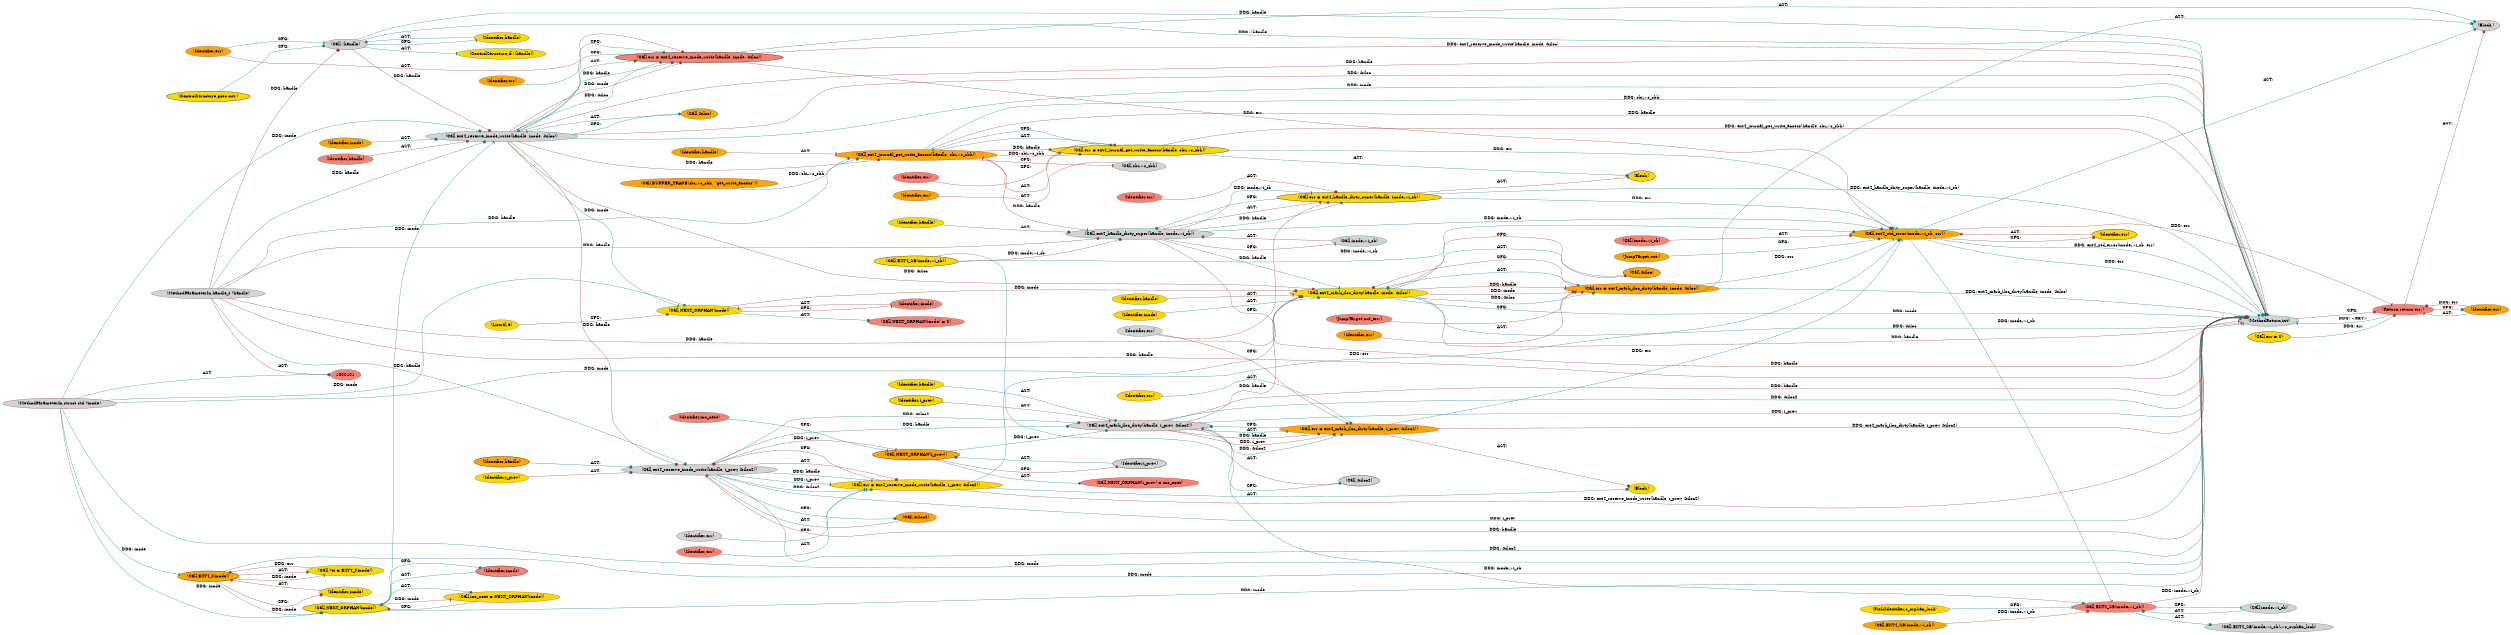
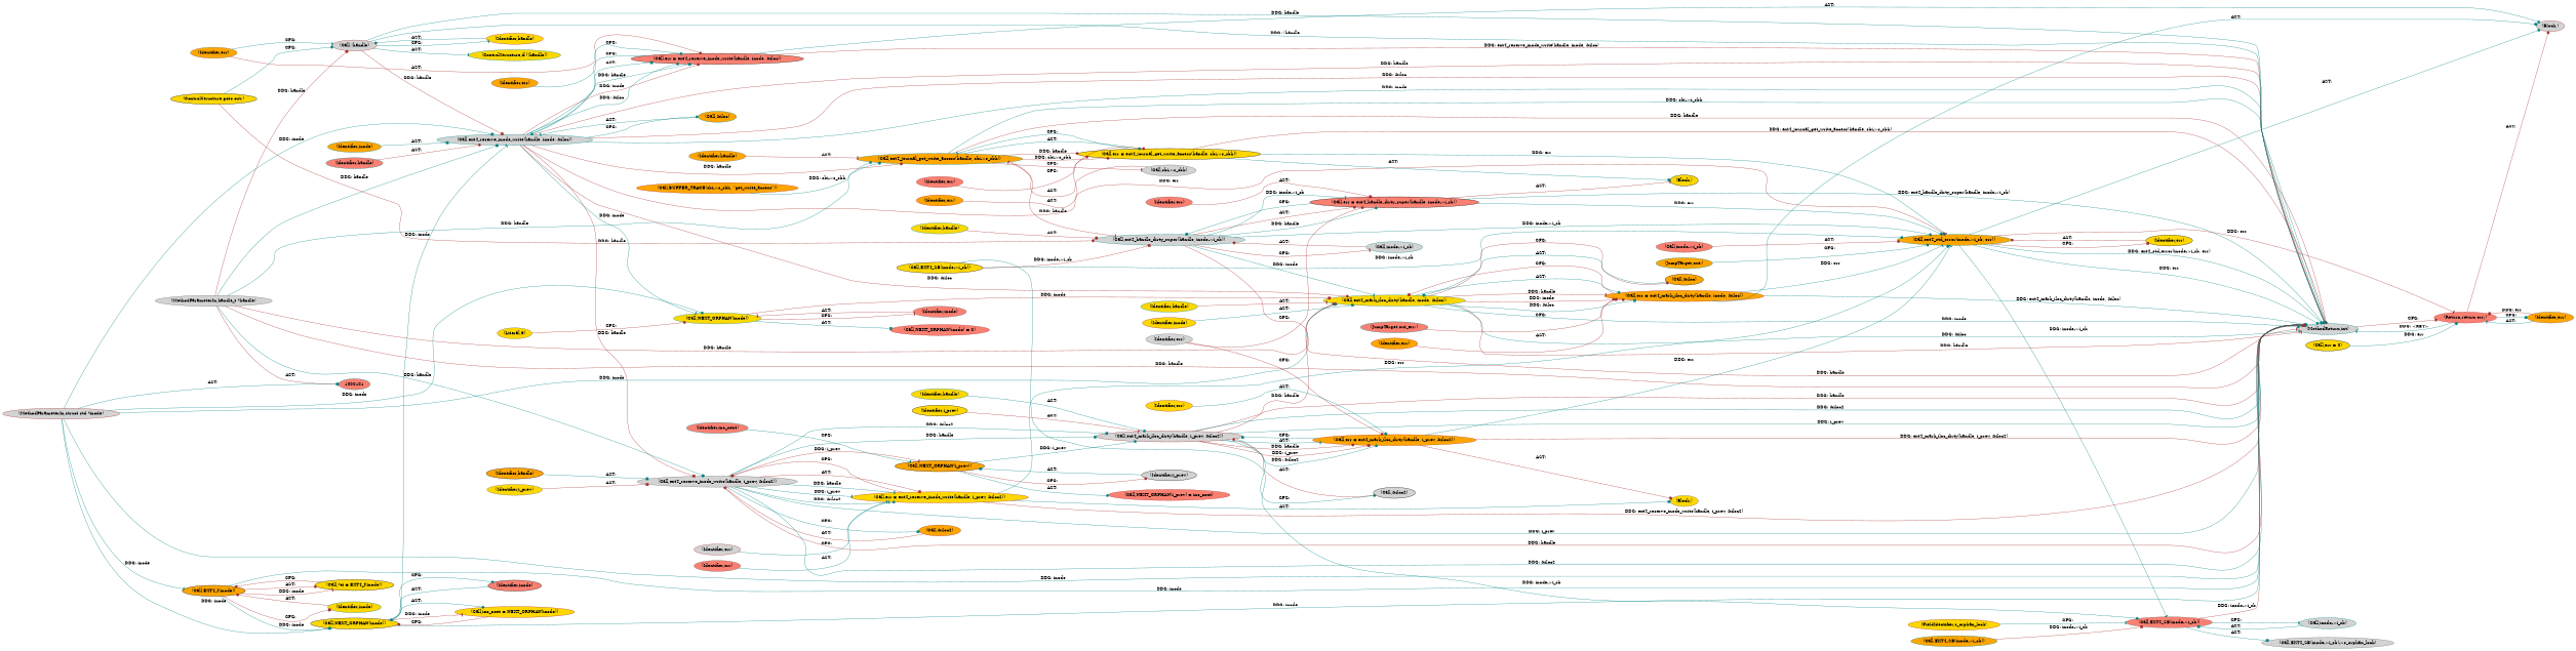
  digraph {
    fontname="DejaVu Serif"
    rankdir=LR
    node [color=teal fillcolor=gold fontname="DejaVu Serif" style=filled]
    edge [arrowhead=dot color=teal fontname="DejaVu Serif"]
    n1 [fillcolor=lightgrey label="(Call,ext4_reserve_inode_write(handle, inode, &iloc))"]
    n2 [color=black fillcolor=salmon label="(Call,err = ext4_reserve_inode_write(handle, inode, &iloc))"]
-   n3 [color=brown fillcolor=orange label="(Call,ext4_journal_get_write_access(handle, sbi->s_sbh))"]
+   n3 [fillcolor=orange label="(Call,ext4_journal_get_write_access(handle, sbi->s_sbh))"]
    n4 [label="(Call,ext4_mark_iloc_dirty(handle, inode, &iloc))"]
    n5 [color=gray40 fillcolor=lightgrey label="(Call,ext4_reserve_inode_write(handle, i_prev, &iloc2))"]
    n6 [label="(Call,NEXT_ORPHAN(inode))"]
    n7 [fillcolor=orange label="(Call,&iloc)"]
    n8 [fillcolor=lightgrey label="(MethodReturn,int)"]
    n9 [fillcolor=orange label="(Call,ext4_std_error(inode->i_sb, err))"]
    n10 [color=brown fillcolor=lightgrey label="(Block,)"]
    n11 [fillcolor=lightgrey label="(Call,ext4_handle_dirty_super(handle, inode->i_sb))"]
    n12 [color=black label="(Call,err = ext4_journal_get_write_access(handle, sbi->s_sbh))"]
    n13 [color=gray40 fillcolor=lightgrey label="(Call,sbi->s_sbh)"]
    n14 [color=brown fillcolor=orange label="(Call,err = ext4_mark_iloc_dirty(handle, inode, &iloc))"]
    n15 [color=black fillcolor=orange label="(Call,&iloc)"]
    n16 [color=brown fillcolor=lightgrey label="(Call,ext4_mark_iloc_dirty(handle, i_prev, &iloc2))"]
    n17 [color=brown label="(Call,err = ext4_reserve_inode_write(handle, i_prev, &iloc2))"]
    n18 [color=black fillcolor=orange label="(Call,NEXT_ORPHAN(i_prev))"]
    n19 [color=brown fillcolor=orange label="(Call,&iloc2)"]
    n20 [color=gray40 fillcolor=salmon label="(Identifier,inode)"]
    n21 [color=brown fillcolor=salmon label="(Call,NEXT_ORPHAN(inode) = 0)"]
    n22 [color=brown fillcolor=salmon label="(Return,return err;)"]
    n23 [color=brown fillcolor=lightgrey label="(Call,!handle)"]
    n24 [label="(ControlStructure,if (!handle))"]
    n25 [color=brown label="(Identifier,handle)"]
    n26 [color=gray40 fillcolor=lightgrey label="(MethodParameterIn,handle_t *handle)"]
    1000101 [fillcolor=salmon]
-   n28 [color=black label="(Call,err = ext4_handle_dirty_super(handle, inode->i_sb))"]
+   n28 [color=black fillcolor=salmon label="(Call,err = ext4_handle_dirty_super(handle, inode->i_sb))"]
    n29 [fillcolor=lightgrey label="(Call,inode->i_sb)"]
    n30 [color=brown fillcolor=orange label="(Call,err = ext4_mark_iloc_dirty(handle, i_prev, &iloc2))"]
    n31 [color=black fillcolor=lightgrey label="(Call,&iloc2)"]
    n32 [color=black label="(Call,NEXT_ORPHAN(inode))"]
    n33 [color=brown label="(Call,ino_next = NEXT_ORPHAN(inode))"]
    n34 [color=black fillcolor=salmon label="(Identifier,inode)"]
    n35 [color=black fillcolor=orange label="(Call,EXT4_I(inode))"]
    n36 [label="(Identifier,inode)"]
-   n37 [label="(Call,*ei = EXT4_I(inode))"]
+   n37 [color=black label="(Call,*ei = EXT4_I(inode))"]
    n38 [color=brown fillcolor=lightgrey label="(MethodParameterIn,struct std *inode)"]
    n39 [color=gray40 fillcolor=salmon label="(Call,EXT4_SB(inode->i_sb))"]
    n40 [color=black label="(Identifier,err)"]
    n41 [fillcolor=lightgrey label="(Call,inode->i_sb)"]
    n42 [color=gray40 fillcolor=lightgrey label="(Call,EXT4_SB(inode->i_sb)->s_orphan_lock)"]
    n43 [color=gray40 fillcolor=orange label="(Identifier,err)"]
    n44 [color=black label="(Block,)"]
    n45 [color=gray40 label="(Block,)"]
    n46 [color=brown fillcolor=salmon label="(Call,NEXT_ORPHAN(i_prev) = ino_next)"]
    n47 [color=black fillcolor=lightgrey label="(Identifier,i_prev)"]
    n48 [color=brown label="(FieldIdentifier,s_orphan_lock)"]
    n49 [color=brown label="(Identifier,err)"]
    n50 [color=gray40 fillcolor=salmon label="(Call,inode->i_sb)"]
    n51 [fillcolor=orange label="(JumpTarget,out:)"]
    n52 [color=brown fillcolor=lightgrey label="(Identifier,err)"]
    n53 [color=gray40 fillcolor=salmon label="(Identifier,err)"]
    n54 [fillcolor=salmon label="(Identifier,ino_next)"]
    n55 [color=gray40 fillcolor=salmon label="(Identifier,err)"]
    n56 [color=brown fillcolor=orange label="(Identifier,err)"]
    n57 [color=gray40 label="(Literal,9)"]
    n58 [color=gray40 fillcolor=orange label="(Identifier,err)"]
    n59 [fillcolor=salmon label="(Identifier,handle)"]
    n60 [label="(Identifier,handle)"]
    n61 [color=black label="(Call,err = 0)"]
    n62 [label="(Identifier,handle)"]
    n63 [fillcolor=orange label="(Identifier,inode)"]
    n64 [color=black label="(ControlStructure,goto out;)"]
    n65 [color=gray40 label="(Identifier,i_prev)"]
    n66 [color=gray40 fillcolor=orange label="(Identifier,err)"]
    n67 [fillcolor=salmon label="(JumpTarget,out_err:)"]
    n68 [color=black label="(Call,EXT4_SB(inode->i_sb))"]
    n69 [color=brown label="(Identifier,inode)"]
    n70 [color=brown fillcolor=salmon label="(Identifier,err)"]
    n71 [color=gray40 fillcolor=orange label="(Identifier,handle)"]
    n72 [color=gray40 fillcolor=lightgrey label="(Identifier,err)"]
    n73 [color=brown fillcolor=orange label="(Identifier,err)"]
    n74 [fillcolor=orange label="(Call,EXT4_SB(inode->i_sb))"]
    n75 [color=black fillcolor=orange label="(Identifier,handle)"]
    n76 [color=brown fillcolor=orange label="(Call,BUFFER_TRACE(sbi->s_sbh, \"get_write_access\"))"]
    n77 [label="(Identifier,handle)"]
    n78 [color=black label="(Identifier,i_prev)"]
    n1 -> n2 [arrowhead=box label="AST: "]
    n1 -> n2 [arrowhead=box label="DDG: handle"]
    n1 -> n2 [color=brown label="DDG: inode"]
    n1 -> n2 [label="DDG: &iloc"]
    n1 -> n3 [color=brown label="DDG: handle"]
    n1 -> n4 [color=brown label="DDG: &iloc"]
    n1 -> n5 [arrowhead=box color=brown label="DDG: handle"]
    n1 -> n6 [arrowhead=tee label="DDG: inode"]
    n1 -> n7 [label="CFG: "]
    n1 -> n8 [arrowhead=box color=brown label="DDG: handle"]
    n1 -> n8 [arrowhead=box color=brown label="DDG: &iloc"]
    n1 -> n8 [arrowhead=tee label="DDG: inode"]
    n2 -> n1 [label="CFG: "]
    n2 -> n8 [arrowhead=tee color=brown label="DDG: ext4_reserve_inode_write(handle, inode, &iloc)"]
-   n2 -> n9 [arrowhead=box color=brown label="DDG: err"]
+   n1 -> n9 [arrowhead=box color=brown label="DDG: err"]
    n2 -> n10 [label="AST: "]
    n3 -> n8 [arrowhead=box label="DDG: sbi->s_sbh"]
    n3 -> n8 [arrowhead=tee color=brown label="DDG: handle"]
    n3 -> n11 [arrowhead=tee color=brown label="DDG: handle"]
    n3 -> n12 [label="AST: "]
    n3 -> n12 [color=brown label="DDG: handle"]
    n3 -> n12 [color=brown label="DDG: sbi->s_sbh"]
    n3 -> n13 [arrowhead=tee color=brown label="CFG: "]
    n4 -> n8 [label="DDG: inode"]
    n4 -> n8 [arrowhead=tee label="DDG: &iloc"]
    n4 -> n8 [arrowhead=tee color=brown label="DDG: handle"]
    n4 -> n14 [label="AST: "]
    n4 -> n14 [arrowhead=tee color=brown label="DDG: handle"]
    n4 -> n14 [color=brown label="DDG: inode"]
    n4 -> n14 [arrowhead=box label="DDG: &iloc"]
    n4 -> n15 [color=brown label="CFG: "]
    n5 -> n8 [color=brown label="DDG: handle"]
    n5 -> n8 [arrowhead=box label="DDG: &iloc2"]
    n5 -> n8 [arrowhead=box label="DDG: i_prev"]
    n5 -> n16 [arrowhead=box label="DDG: handle"]
    n5 -> n16 [arrowhead=box label="DDG: &iloc2"]
    n5 -> n17 [arrowhead=box color=brown label="AST: "]
    n5 -> n17 [arrowhead=tee label="DDG: handle"]
    n5 -> n17 [arrowhead=tee label="DDG: i_prev"]
    n5 -> n17 [label="DDG: &iloc2"]
    n5 -> n18 [arrowhead=tee color=brown label="DDG: i_prev"]
    n5 -> n19 [arrowhead=box label="CFG: "]
    n6 -> n4 [arrowhead=box color=brown label="DDG: inode"]
    n6 -> n20 [arrowhead=tee color=brown label="CFG: "]
    n6 -> n21 [arrowhead=box label="AST: "]
    n7 -> n1 [arrowhead=tee label="AST: "]
    n8 -> n22 [color=brown label="CFG: "]
    n9 -> n8 [arrowhead=box label="DDG: ext4_std_error(inode->i_sb, err)"]
    n9 -> n8 [label="DDG: err"]
    n9 -> n10 [label="AST: "]
    n9 -> n22 [arrowhead=tee color=brown label="DDG: err"]
    n9 -> n39 [arrowhead=tee label="DDG: inode->i_sb"]
    n9 -> n40 [arrowhead=box color=brown label="CFG: "]
-   n11 -> n4 [arrowhead=tee label="DDG: handle"]
+   n11 -> n4 [arrowhead=tee label="DDG: inode"]
    n11 -> n8 [arrowhead=tee color=brown label="DDG: handle"]
    n11 -> n9 [label="DDG: inode->i_sb"]
    n11 -> n28 [color=brown label="AST: "]
    n11 -> n28 [label="DDG: handle"]
    n11 -> n28 [arrowhead=tee label="DDG: inode->i_sb"]
    n11 -> n29 [arrowhead=tee color=brown label="CFG: "]
    n12 -> n3 [arrowhead=tee label="CFG: "]
    n12 -> n8 [arrowhead=tee color=brown label="DDG: ext4_journal_get_write_access(handle, sbi->s_sbh)"]
    n12 -> n9 [arrowhead=tee label="DDG: err"]
    n12 -> n44 [arrowhead=box label="AST: "]
    n13 -> n3 [arrowhead=tee color=brown label="AST: "]
    n14 -> n4 [arrowhead=box color=brown label="CFG: "]
    n14 -> n8 [arrowhead=box label="DDG: ext4_mark_iloc_dirty(handle, inode, &iloc)"]
    n14 -> n9 [arrowhead=tee label="DDG: err"]
    n14 -> n10 [arrowhead=box label="AST: "]
    n15 -> n4 [arrowhead=box label="AST: "]
    n16 -> n4 [arrowhead=box color=brown label="DDG: handle"]
    n16 -> n8 [arrowhead=box color=brown label="DDG: handle"]
    n16 -> n8 [label="DDG: &iloc2"]
    n16 -> n8 [label="DDG: i_prev"]
    n16 -> n30 [arrowhead=tee label="AST: "]
    n16 -> n30 [color=brown label="DDG: handle"]
    n16 -> n30 [arrowhead=box color=brown label="DDG: i_prev"]
    n16 -> n30 [label="DDG: &iloc2"]
    n16 -> n31 [label="CFG: "]
    n17 -> n5 [arrowhead=box color=brown label="CFG: "]
    n17 -> n8 [color=brown label="DDG: ext4_reserve_inode_write(handle, i_prev, &iloc2)"]
    n17 -> n9 [arrowhead=box label="DDG: err"]
    n17 -> n45 [arrowhead=box label="AST: "]
    n18 -> n16 [label="DDG: i_prev"]
    n18 -> n46 [label="AST: "]
    n18 -> n47 [color=brown label="CFG: "]
    n19 -> n5 [color=brown label="AST: "]
    n20 -> n6 [arrowhead=tee color=brown label="AST: "]
    n22 -> n8 [arrowhead=tee label="DDG: <RET>"]
    n22 -> n10 [color=brown label="AST: "]
    n22 -> n43 [arrowhead=box label="CFG: "]
    n23 -> n1 [arrowhead=box color=brown label="DDG: handle"]
    n23 -> n8 [arrowhead=box label="DDG: !handle"]
    n23 -> n8 [label="DDG: handle"]
    n23 -> n24 [arrowhead=tee label="AST: "]
    n23 -> n25 [arrowhead=tee label="CFG: "]
    n25 -> n23 [label="AST: "]
    n26 -> n1 [arrowhead=box label="DDG: handle"]
    n26 -> n3 [label="DDG: handle"]
    n26 -> n4 [arrowhead=box color=brown label="DDG: handle"]
    n26 -> n5 [arrowhead=box label="DDG: handle"]
    n26 -> n8 [color=brown label="DDG: handle"]
-   n26 -> n11 [color=brown label="DDG: handle"]
+   n64 -> n11 [color=brown label="DDG: handle"]
    n26 -> n23 [arrowhead=box color=brown label="DDG: handle"]
    n26 -> 1000101 [arrowhead=tee color=brown label="AST: "]
    n28 -> n8 [arrowhead=tee label="DDG: ext4_handle_dirty_super(handle, inode->i_sb)"]
    n28 -> n9 [arrowhead=box label="DDG: err"]
    n28 -> n11 [arrowhead=box label="CFG: "]
    n28 -> n44 [arrowhead=tee color=brown label="AST: "]
    n29 -> n11 [color=brown label="AST: "]
    n30 -> n8 [arrowhead=tee color=brown label="DDG: ext4_mark_iloc_dirty(handle, i_prev, &iloc2)"]
    n30 -> n9 [arrowhead=tee label="DDG: err"]
    n30 -> n16 [arrowhead=box label="CFG: "]
    n30 -> n45 [arrowhead=box color=brown label="AST: "]
    n31 -> n16 [color=brown label="AST: "]
    n32 -> n1 [arrowhead=tee label="DDG: inode"]
    n32 -> n8 [label="DDG: inode"]
    n32 -> n33 [label="AST: "]
    n32 -> n33 [arrowhead=tee color=brown label="DDG: inode"]
    n32 -> n34 [label="CFG: "]
    n33 -> n32 [color=brown label="CFG: "]
    n34 -> n32 [label="AST: "]
    n35 -> n8 [arrowhead=tee label="DDG: inode"]
    n35 -> n32 [label="DDG: inode"]
    n35 -> n36 [arrowhead=box color=brown label="CFG: "]
    n35 -> n37 [color=brown label="AST: "]
    n35 -> n37 [arrowhead=tee color=brown label="DDG: inode"]
    n36 -> n35 [color=brown label="AST: "]
-   n37 -> n35 [color=brown label="DDG: err"]
+   n37 -> n35 [color=brown label="CFG: "]
    n38 -> n1 [arrowhead=box label="DDG: inode"]
    n38 -> n4 [label="DDG: inode"]
    n38 -> n6 [label="DDG: inode"]
    n38 -> n8 [arrowhead=box label="DDG: inode"]
    n38 -> 1000101 [arrowhead=box label="AST: "]
    n38 -> n32 [label="DDG: inode"]
    n38 -> n35 [arrowhead=tee label="DDG: inode"]
    n39 -> n8 [color=brown label="DDG: inode->i_sb"]
    n39 -> n41 [arrowhead=tee label="CFG: "]
    n39 -> n42 [arrowhead=box label="AST: "]
    n40 -> n9 [color=brown label="AST: "]
    n41 -> n39 [arrowhead=box label="AST: "]
    n43 -> n22 [arrowhead=tee label="AST: "]
    n43 -> n22 [arrowhead=box color=brown label="DDG: err"]
    n47 -> n18 [arrowhead=box label="AST: "]
    n48 -> n39 [arrowhead=tee label="CFG: "]
    n49 -> n30 [arrowhead=box label="AST: "]
    n50 -> n9 [color=brown label="AST: "]
    n51 -> n9 [label="CFG: "]
    n52 -> n17 [arrowhead=tee label="CFG: "]
    n53 -> n28 [arrowhead=box color=brown label="AST: "]
    n54 -> n18 [arrowhead=tee label="CFG: "]
    n55 -> n17 [arrowhead=tee label="AST: "]
    n56 -> n12 [color=brown label="AST: "]
    n57 -> n6 [color=brown label="CFG: "]
    n58 -> n2 [color=brown label="AST: "]
    n58 -> n23 [arrowhead=tee label="CFG: "]
    n59 -> n1 [color=brown label="AST: "]
    n60 -> n4 [arrowhead=tee color=brown label="AST: "]
    n61 -> n22 [arrowhead=box label="DDG: err"]
    n62 -> n11 [arrowhead=box color=brown label="AST: "]
    n63 -> n1 [arrowhead=box label="AST: "]
    n64 -> n23 [label="CFG: "]
    n65 -> n5 [arrowhead=box color=brown label="AST: "]
    n66 -> n2 [label="CFG: "]
    n67 -> n14 [arrowhead=box color=brown label="CFG: "]
    n68 -> n9 [label="DDG: inode->i_sb"]
    n68 -> n11 [arrowhead=box color=brown label="DDG: inode->i_sb"]
    n68 -> n39 [label="DDG: inode->i_sb"]
    n69 -> n4 [arrowhead=box label="AST: "]
    n70 -> n12 [color=brown label="CFG: "]
    n71 -> n3 [arrowhead=tee color=brown label="AST: "]
    n72 -> n28 [color=brown label="CFG: "]
    n72 -> n30 [color=brown label="CFG: "]
    n73 -> n14 [color=brown label="AST: "]
    n74 -> n39 [arrowhead=box color=brown label="DDG: inode->i_sb"]
    n75 -> n5 [arrowhead=box label="AST: "]
    n76 -> n3 [arrowhead=box label="DDG: sbi->s_sbh"]
    n77 -> n16 [label="AST: "]
    n78 -> n16 [arrowhead=tee color=brown label="AST: "]
  }
